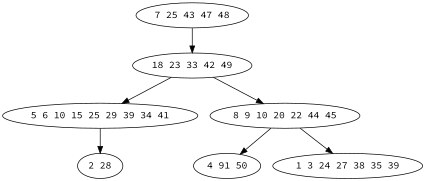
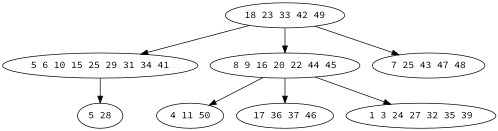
  digraph {
    fontname="Source Code Pro"
    node [fontname="Source Code Pro"]
    edge [fontname="Source Code Pro"]
    n1 [label="18 23 33 42 49"]
-   n2 [label="5 6 10 15 25 29 39 34 41"]
-   n3 [label="8 9 10 20 22 44 45"]
+   n2 [label="5 6 10 15 25 29 31 34 41"]
+   n3 [label="8 9 16 20 22 44 45"]
    n4 [label="7 25 43 47 48"]
-   n5 [label="2 28"]
-   n6 [label="4 91 50"]
-   n8 [label="1 3 24 27 38 35 39"]
+   n5 [label="5 28"]
+   n6 [label="4 11 50"]
+   n7 [label="17 36 37 46"]
+   n8 [label="1 3 24 27 32 35 39"]
    n1 -> n2
    n1 -> n3
-   n4 -> n1
+   n1 -> n4
    n2 -> n5
    n3 -> n6
+   n3 -> n7
    n3 -> n8
  }
